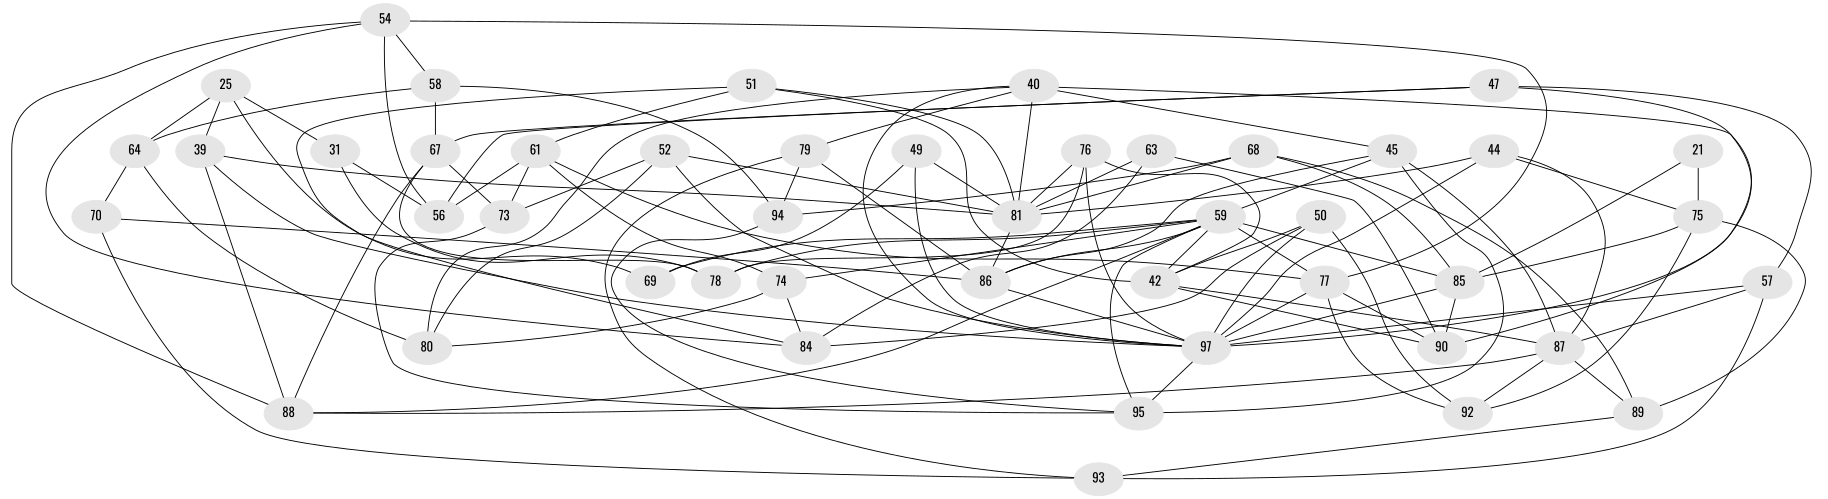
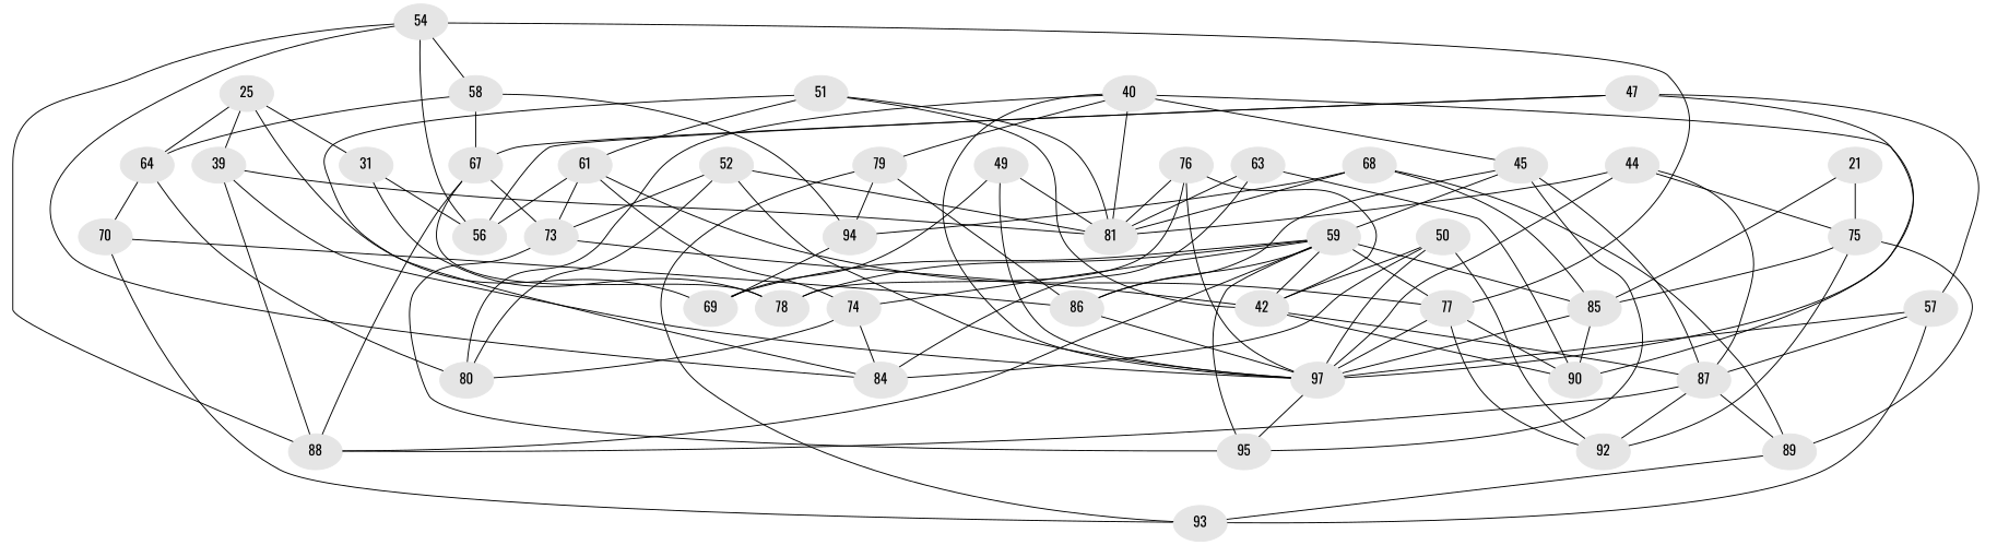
  graph {
    fontname=Oswald
    node [color=gray90 fontname=Oswald style=filled]
    edge [fontname=Oswald]
    56 [super="+27"]
    75 [super="+17"]
    21
    85 [super="+43"]
    92 [super="+23+62"]
    89
    n7 [label=97 super="+33+41"]
    90 [super="+42"]
    25 [super="+2"]
    31
    39 [super="+3"]
    64
    69
    78
    81 [super="+16+34"]
    88 [super="+4"]
    80
    70
    86 [super="+28+72"]
    95 [super="+66"]
    40 [super="+37"]
    45 [super="+36"]
    79 [super="+55"]
    87 [super="+65"]
    59 [super="+11+26+22"]
    93
    94
    44
    n29 [label=42 super="+19+35+71"]
    77 [super="+60"]
    74
    47 [super="+38"]
    57
    67 [super="+53"]
    73 [super="+46+48"]
    49
    50 [super="+24"]
    84
    51
    61
    52
    54 [super="+6"]
    58
    63
    68
    76
    75 -- 85
    75 -- 92
    75 -- 89
    21 -- 75 [weight=2]
    21 -- 85
    85 -- n7
    85 -- 90 [weight=2]
    89 -- 93
    n7 -- 95 [weight=2]
    25 -- 31
    25 -- 39 [weight=2]
    25 -- 64
    25 -- 69 [weight=2]
    31 -- 56 [weight=2]
    31 -- 78
    39 -- n7 [weight=2]
    39 -- 81
    39 -- 88
    64 -- 80
    64 -- 70
-   81 -- 86
    70 -- 86
    70 -- 93
    86 -- n7 [weight=2]
    40 -- n7
    40 -- 90
    40 -- 81
    40 -- 80
    40 -- 45
    40 -- 79
    45 -- 86
    45 -- 95
    45 -- 87 [weight=2]
    45 -- 59
    79 -- 86
    79 -- 93
    79 -- 94
    87 -- 92 [weight=3]
    87 -- 89
    87 -- 88
    59 -- 85 [weight=2]
    59 -- 69
    59 -- 78
    59 -- 88
    59 -- 86 [weight=2]
    59 -- 95
    59 -- n29 [weight=2]
    59 -- 77 [weight=2]
    59 -- 74
-   94 -- 95
+   94 -- 69
    44 -- 75
    44 -- n7
    44 -- 81
    44 -- 87
    n29 -- 90
    n29 -- 87 [weight=2]
    77 -- 92 [weight=2]
    77 -- n7
    77 -- 90
    74 -- 80
    74 -- 84
    47 -- 56
    47 -- n7 [weight=3]
    47 -- 57
    47 -- 67
    57 -- n7
    57 -- 87
    57 -- 93
    67 -- 78
    67 -- 88 [weight=2]
    67 -- 73
    73 -- 95
+   73 -- n29 [weight=2]
    49 -- n7
    49 -- 69
    49 -- 81
    50 -- 92 [weight=2]
    50 -- n7 [weight=3]
    50 -- n29
    50 -- 84 [weight=2]
    51 -- 81
    51 -- n29
    51 -- 84
    51 -- 61
    61 -- 56
    61 -- 77
    61 -- 74
    61 -- 73
    52 -- n7
    52 -- 81
    52 -- 80
    52 -- 73
    54 -- 56 [weight=2]
    54 -- 88
    54 -- 77
    54 -- 84
    54 -- 58
    58 -- 64
    58 -- 94
    58 -- 67
    63 -- 90
    63 -- 81
    63 -- 84
    68 -- 85
    68 -- 89
    68 -- 81
    68 -- 94
    76 -- n7
    76 -- 78
    76 -- 81
    76 -- n29
  }
